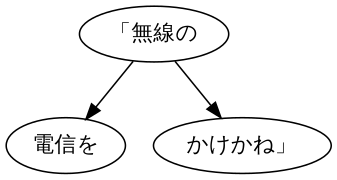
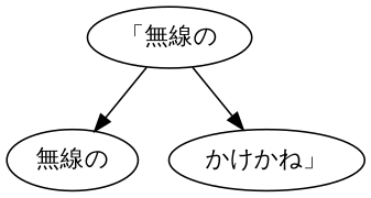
  digraph {
    fontname="IBM Plex Mono"
    node [fontname="IBM Plex Mono"]
    edge [fontname="IBM Plex Mono"]
    n1 [label="「無線の"]
-   n2 [label="電信を"]
+   n2 [label="無線の"]
    n3 [label="かけかね」"]
    n1 -> n2
    n1 -> n3
  }
